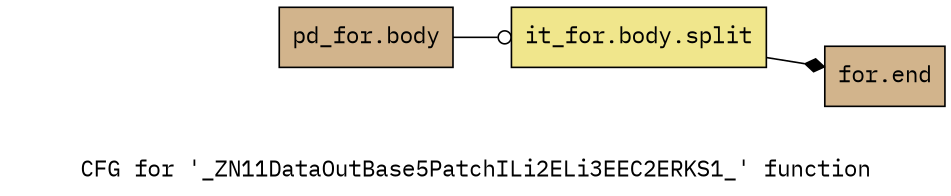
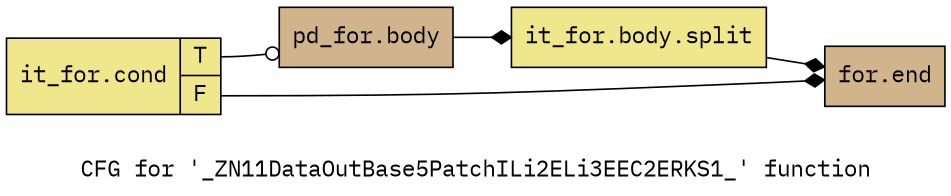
  digraph {
    fontname="IBM Plex Mono"
    label="CFG for '_ZN11DataOutBase5PatchILi2ELi3EEC2ERKS1_' function"
    rankdir=LR
    node [fillcolor=khaki fontname="IBM Plex Mono" shape=record style=filled]
    edge [arrowhead=odot fontname="IBM Plex Mono"]
+   n1 [label="{it_for.cond|{<s0>T|<s1>F}}"]
    n2 [fillcolor=tan label="{pd_for.body}"]
    n3 [fillcolor=tan label="{for.end}"]
    n4 [label="{it_for.body.split}"]
-   n2 -> n4
+   n1 -> n2 [tailport=s0]
+   n1 -> n3 [arrowhead=diamond tailport=s1]
+   n2 -> n4 [arrowhead=diamond]
    n4 -> n3 [arrowhead=diamond]
  }
